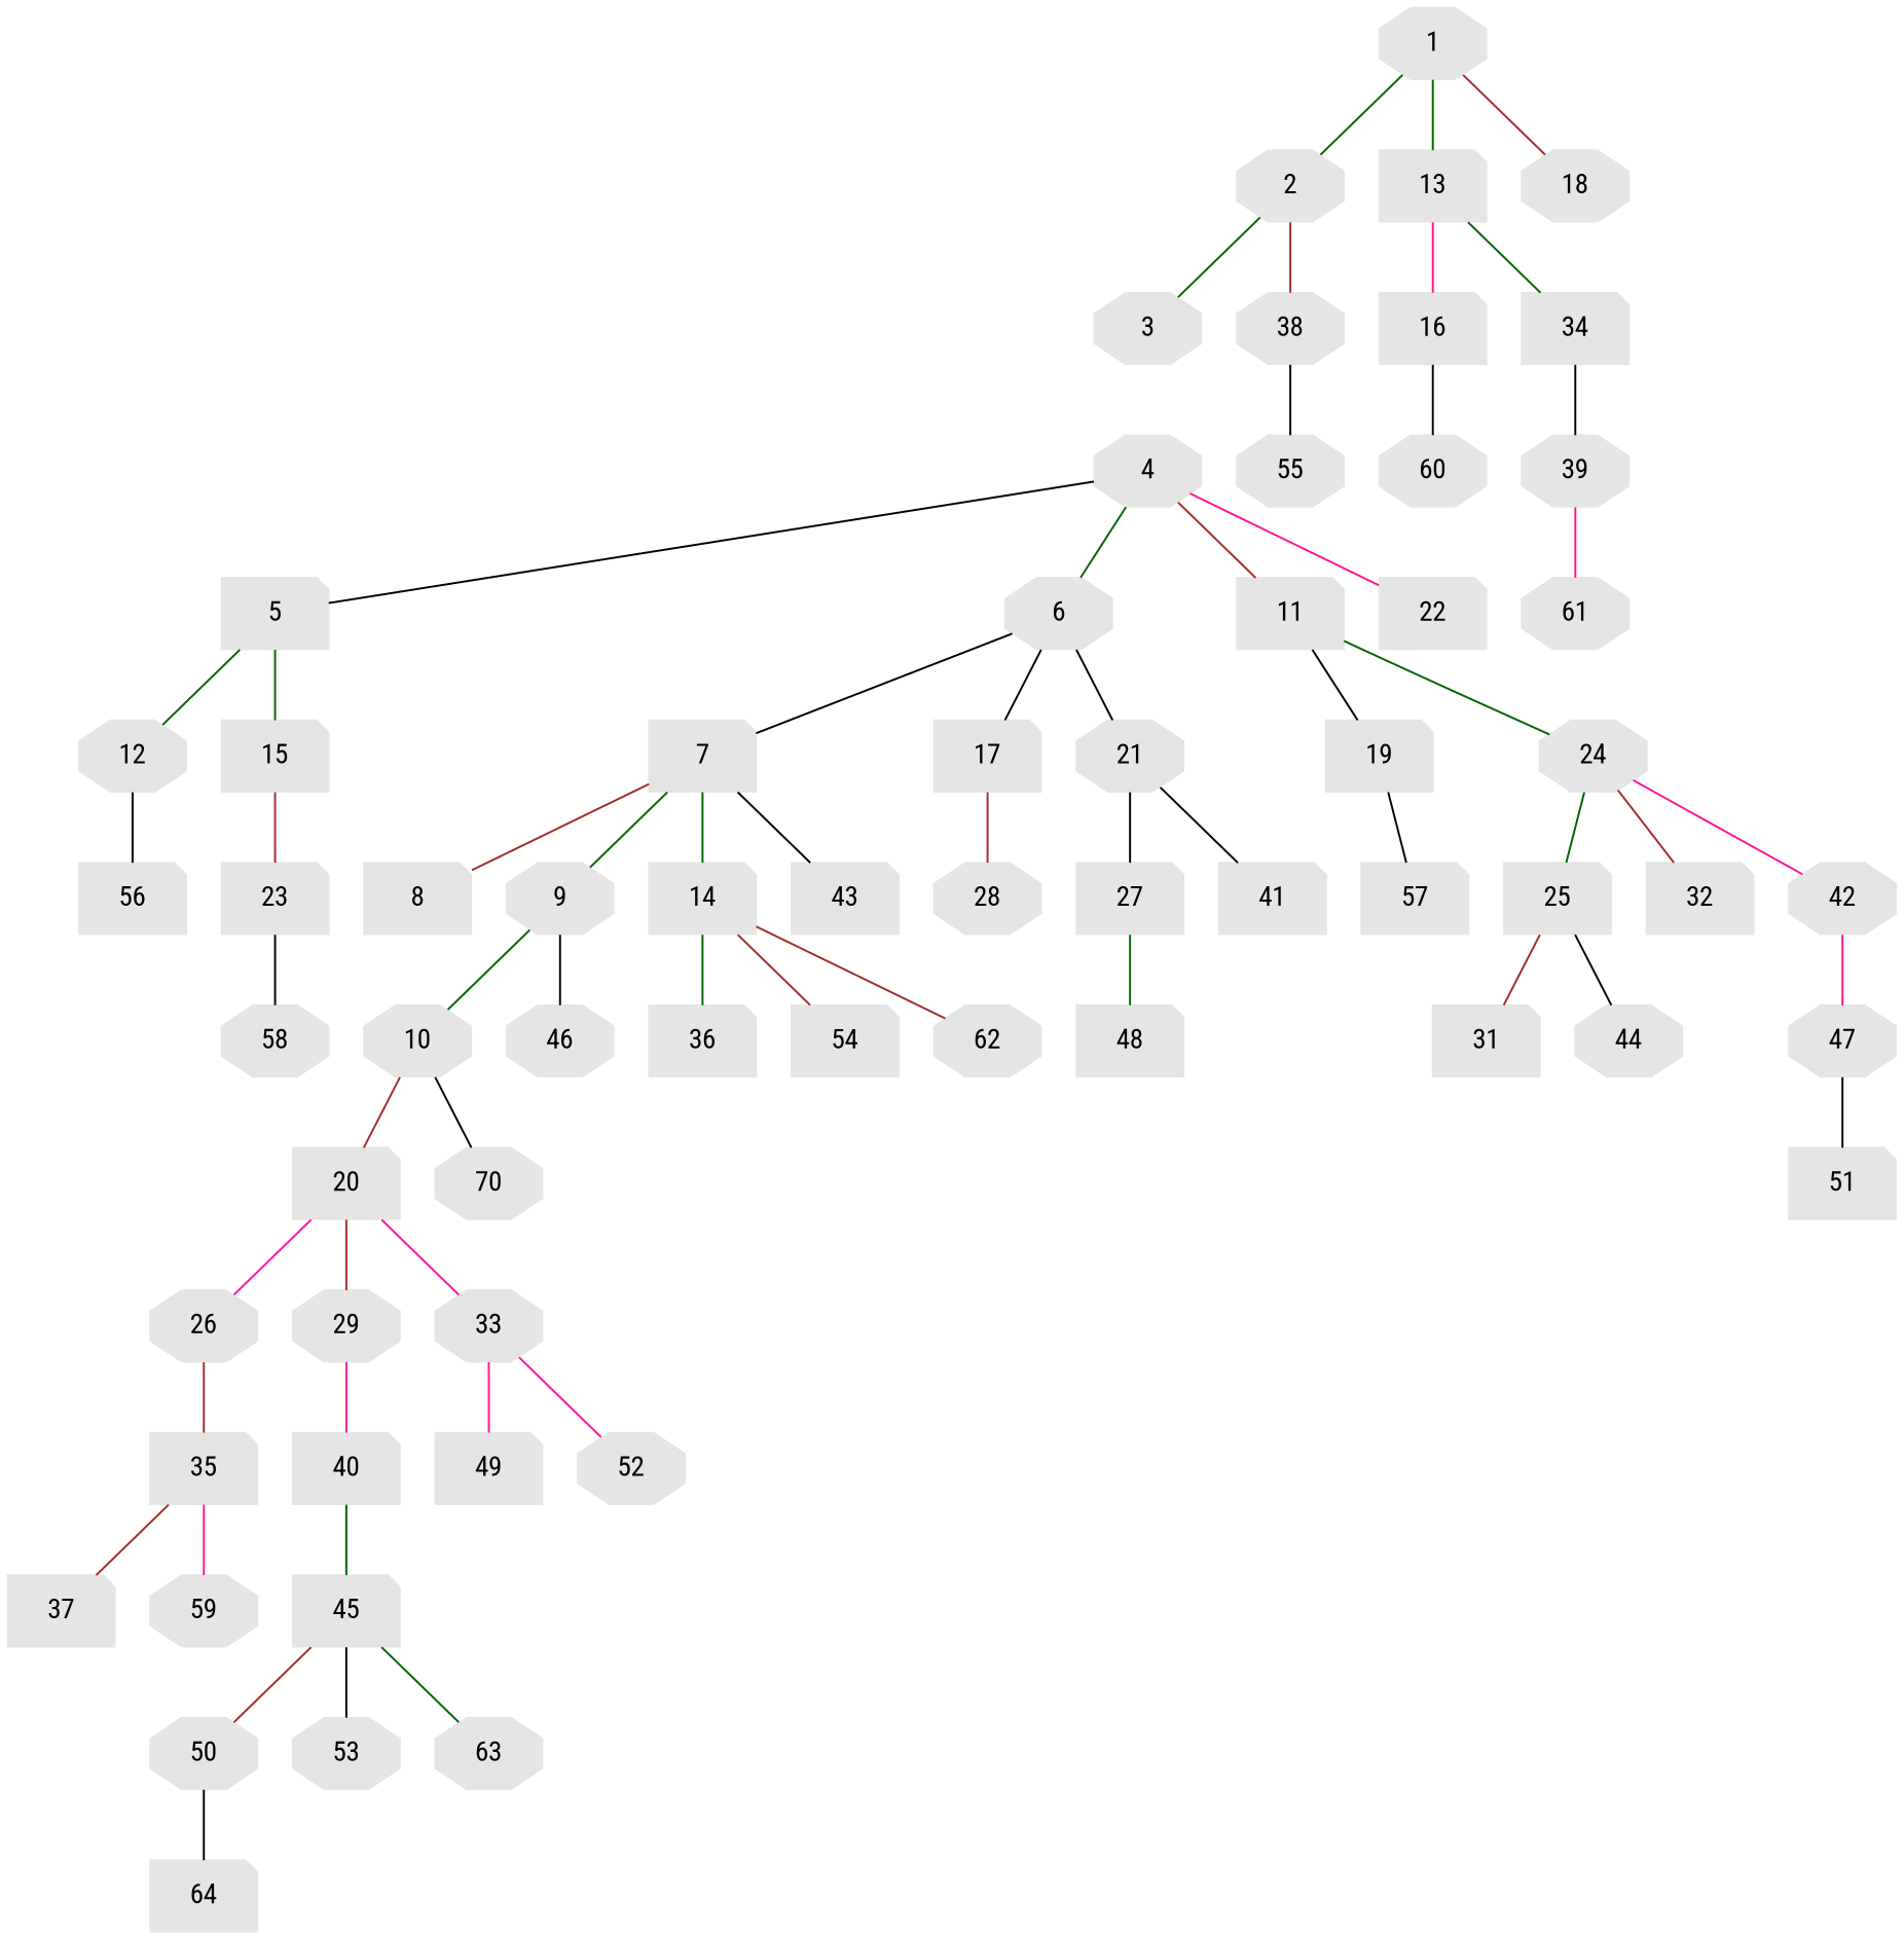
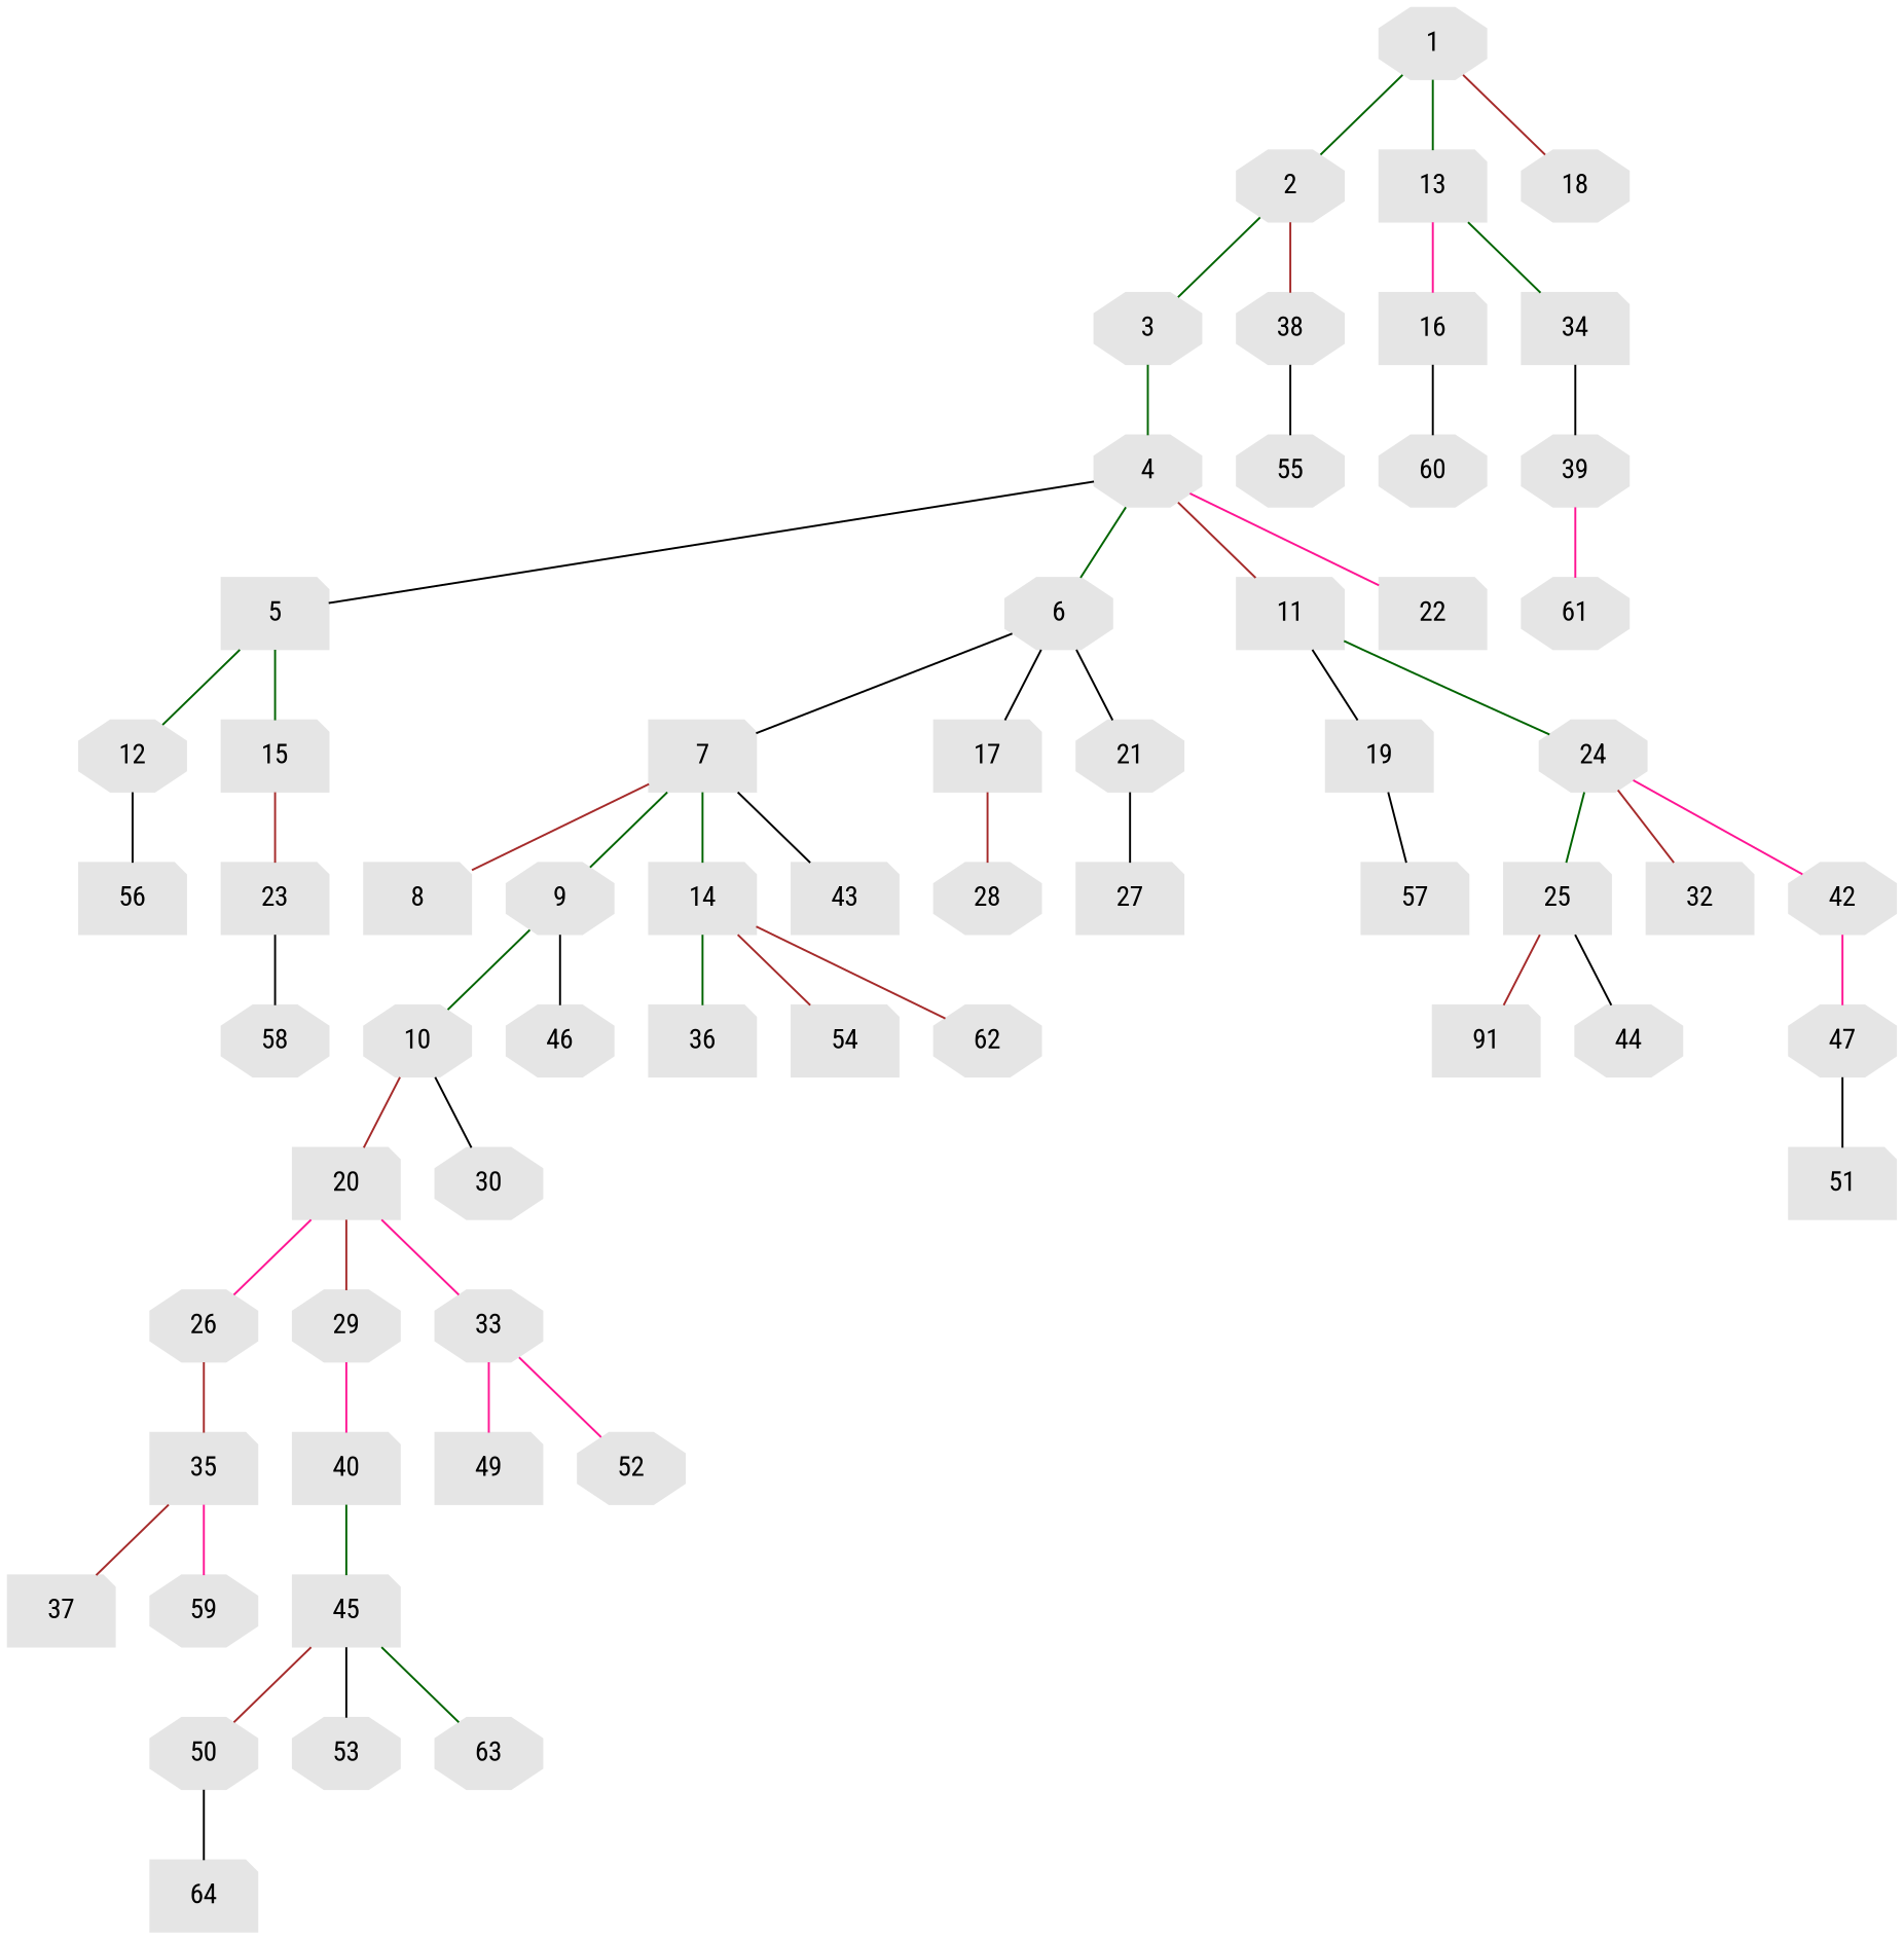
  graph {
    fontname="Roboto Condensed"
    node [color=gray90 fontname="Roboto Condensed" shape=octagon style=filled]
    edge [color=black fontname="Roboto Condensed"]
    1
    2
    13 [shape=note]
    18
    3
    38
    16 [shape=note]
    34 [shape=note]
    4
    55
    5 [shape=note]
    6
    11 [shape=note]
    22 [shape=note]
    12
    15 [shape=note]
    7 [shape=note]
    17 [shape=note]
    21
    19 [shape=note]
    24
    56 [shape=note]
    23 [shape=note]
    8 [shape=note]
    9
    14 [shape=note]
    43 [shape=note]
    28
    27 [shape=note]
-   41 [shape=note]
    10
    46
    36 [shape=note]
    54 [shape=note]
    62
    20 [shape=note]
-   30 [label=70]
+   30
    26
    29
    33
    57 [shape=note]
    25 [shape=note]
    32 [shape=note]
    42
    60
    58
    39
    35 [shape=note]
    40 [shape=note]
    49 [shape=note]
    52
-   48 [shape=note]
-   31 [shape=note]
+   31 [shape=note label=91]
    44
    47
    37 [shape=note]
    59
    45 [shape=note]
    61
    50
    53
    63
    51 [shape=note]
    64 [shape=note]
    1 -- 2 [color=darkgreen]
    1 -- 13 [color=darkgreen]
    1 -- 18 [color=brown]
    2 -- 3 [color=darkgreen]
    2 -- 38 [color=brown]
    13 -- 16 [color=deeppink]
    13 -- 34 [color=darkgreen]
+   3 -- 4 [color=darkgreen]
    38 -- 55
    16 -- 60
    34 -- 39
    4 -- 5
    4 -- 6 [color=darkgreen]
    4 -- 11 [color=brown]
    4 -- 22 [color=deeppink]
    5 -- 12 [color=darkgreen]
    5 -- 15 [color=darkgreen]
    6 -- 7
    6 -- 17
    6 -- 21
    11 -- 19
    11 -- 24 [color=darkgreen]
    12 -- 56
    15 -- 23 [color=brown]
    7 -- 8 [color=brown]
    7 -- 9 [color=darkgreen]
    7 -- 14 [color=darkgreen]
    7 -- 43
    17 -- 28 [color=brown]
    21 -- 27
-   21 -- 41
    19 -- 57
    24 -- 25 [color=darkgreen]
    24 -- 32 [color=brown]
    24 -- 42 [color=deeppink]
    23 -- 58
    9 -- 10 [color=darkgreen]
    9 -- 46
    14 -- 36 [color=darkgreen]
    14 -- 54 [color=brown]
    14 -- 62 [color=brown]
-   27 -- 48 [color=darkgreen]
    10 -- 20 [color=brown]
    10 -- 30
    20 -- 26 [color=deeppink]
    20 -- 29 [color=brown]
    20 -- 33 [color=deeppink]
    26 -- 35 [color=brown]
    29 -- 40 [color=deeppink]
    33 -- 49 [color=deeppink]
    33 -- 52 [color=deeppink]
    25 -- 31 [color=brown]
    25 -- 44
    42 -- 47 [color=deeppink]
    39 -- 61 [color=deeppink]
    35 -- 37 [color=brown]
    35 -- 59 [color=deeppink]
    40 -- 45 [color=darkgreen]
    47 -- 51
    45 -- 50 [color=brown]
    45 -- 53
    45 -- 63 [color=darkgreen]
    50 -- 64
  }
